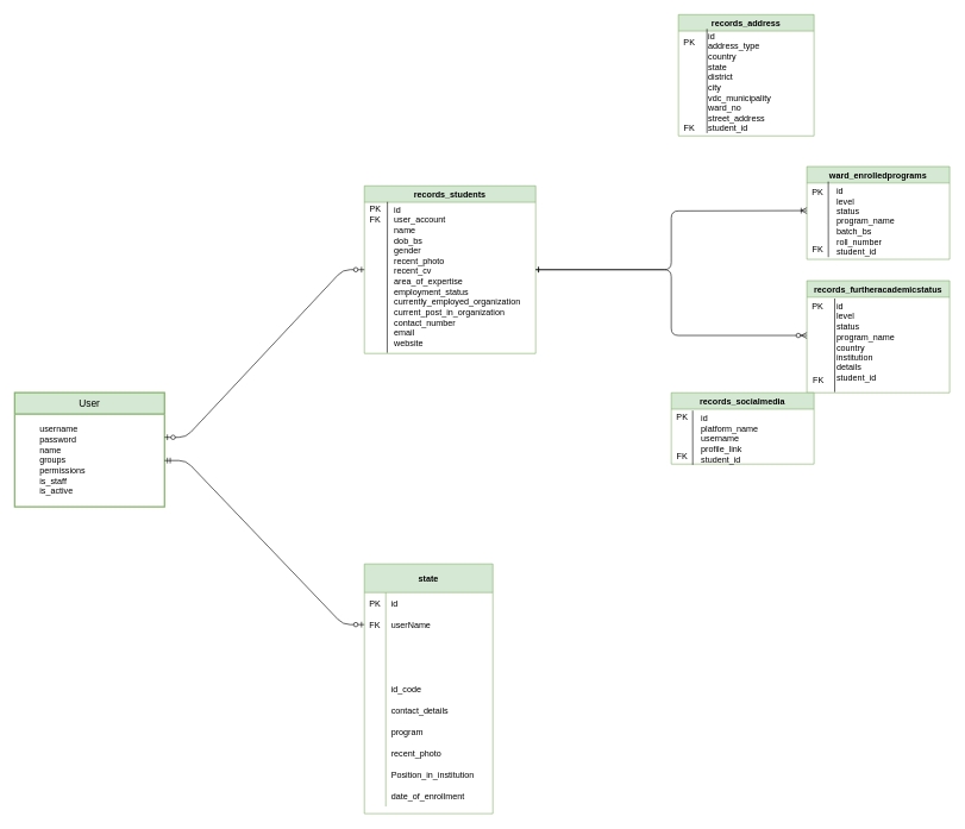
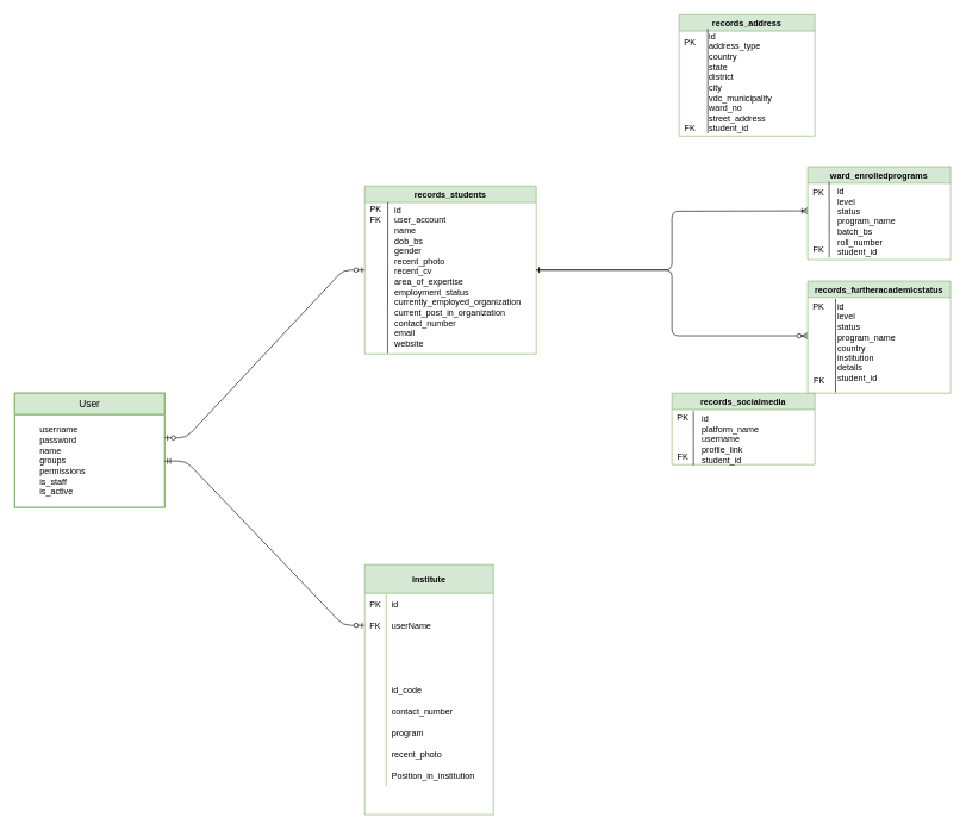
  <mxCell id="0" />
  <mxCell id="1" parent="0" />
  <mxCell id="2" value="records_students" style="swimlane;fillColor=#d5e8d4;strokeColor=#82b366;" parent="1" vertex="1"><mxGeometry x="510" y="260" width="240" height="235" as="geometry" /></mxCell>
  <mxCell id="3" value="&lt;div align=&quot;left&quot;&gt;id&lt;/div&gt;&lt;div align=&quot;left&quot;&gt;user_account&lt;/div&gt;&lt;div align=&quot;left&quot;&gt;name&lt;/div&gt;&lt;div align=&quot;left&quot;&gt;dob_bs&lt;/div&gt;&lt;div align=&quot;left&quot;&gt;gender&lt;/div&gt;&lt;div align=&quot;left&quot;&gt;recent_photo&lt;/div&gt;&lt;div align=&quot;left&quot;&gt;recent_cv&lt;/div&gt;&lt;div align=&quot;left&quot;&gt;area_of_expertise&lt;/div&gt;&lt;div align=&quot;left&quot;&gt;employment_status&lt;/div&gt;&lt;div align=&quot;left&quot;&gt;currently_employed_organization&lt;/div&gt;&lt;div align=&quot;left&quot;&gt;current_post_in_organization&lt;/div&gt;&lt;div align=&quot;left&quot;&gt;contact_number&lt;/div&gt;&lt;div align=&quot;left&quot;&gt;email&lt;/div&gt;&lt;div align=&quot;left&quot;&gt;website&lt;br&gt;&lt;/div&gt;" style="text;html=1;align=left;verticalAlign=middle;resizable=0;points=[];autosize=1;strokeColor=none;fillColor=none;" parent="2" vertex="1"><mxGeometry x="40" y="27" width="190" height="200" as="geometry" /></mxCell>
  <mxCell id="4" value="PK" style="text;html=1;align=center;verticalAlign=middle;resizable=0;points=[];autosize=1;strokeColor=none;fillColor=none;" parent="2" vertex="1"><mxGeometry y="22" width="30" height="20" as="geometry" /></mxCell>
  <mxCell id="5" value="FK" style="text;html=1;align=center;verticalAlign=middle;resizable=0;points=[];autosize=1;strokeColor=none;fillColor=none;" vertex="1" parent="2"><mxGeometry y="38" width="30" height="20" as="geometry" /></mxCell>
  <mxCell id="6" value="" style="endArrow=none;html=1;rounded=0;entryX=1.078;entryY=0.025;entryDx=0;entryDy=0;entryPerimeter=0;" parent="1" target="4" edge="1"><mxGeometry width="50" height="50" relative="1" as="geometry"><mxPoint x="542" y="494" as="sourcePoint" /><mxPoint x="542.92" y="302.99" as="targetPoint" /></mxGeometry></mxCell>
  <mxCell id="7" value="records_address" style="swimlane;fillColor=#d5e8d4;strokeColor=#82b366;" parent="1" vertex="1"><mxGeometry x="950" y="20" width="190" height="170" as="geometry" /></mxCell>
  <mxCell id="8" value="&lt;div&gt;id&lt;/div&gt;&lt;div&gt;address_type&lt;/div&gt;&lt;div&gt;country&lt;/div&gt;&lt;div&gt;state&lt;/div&gt;&lt;div&gt;district&lt;/div&gt;&lt;div&gt;city&lt;/div&gt;&lt;div&gt;vdc_municipality&lt;/div&gt;&lt;div&gt;ward_no&lt;/div&gt;&lt;div&gt;street_address&lt;/div&gt;&lt;div&gt;student_id&lt;br&gt;&lt;/div&gt;" style="text;html=1;align=left;verticalAlign=middle;resizable=0;points=[];autosize=1;strokeColor=none;fillColor=none;" parent="7" vertex="1"><mxGeometry x="40" y="20" width="100" height="150" as="geometry" /></mxCell>
  <mxCell id="9" value="PK" style="text;html=1;align=center;verticalAlign=middle;resizable=0;points=[];autosize=1;strokeColor=none;fillColor=none;" parent="7" vertex="1"><mxGeometry y="30" width="30" height="20" as="geometry" /></mxCell>
  <mxCell id="10" value="FK" style="text;html=1;align=center;verticalAlign=middle;resizable=0;points=[];autosize=1;strokeColor=none;fillColor=none;" parent="7" vertex="1"><mxGeometry y="150" width="30" height="20" as="geometry" /></mxCell>
  <mxCell id="11" value="" style="endArrow=none;html=1;rounded=0;entryX=-0.006;entryY=0.021;entryDx=0;entryDy=0;entryPerimeter=0;" parent="7" edge="1"><mxGeometry width="50" height="50" relative="1" as="geometry"><mxPoint x="40.08" y="166.01" as="sourcePoint" /><mxPoint x="40.0" y="20.0" as="targetPoint" /></mxGeometry></mxCell>
  <mxCell id="12" value="records_furtheracademicstatus" style="swimlane;fillColor=#d5e8d4;strokeColor=#82b366;" parent="1" vertex="1"><mxGeometry x="1130" y="393" width="200" height="157" as="geometry" /></mxCell>
  <mxCell id="13" value="&lt;div&gt;&lt;br&gt;&lt;/div&gt;" style="text;html=1;align=left;verticalAlign=middle;resizable=0;points=[];autosize=1;strokeColor=none;fillColor=none;" parent="12" vertex="1"><mxGeometry x="40" y="82" width="20" height="20" as="geometry" /></mxCell>
  <mxCell id="14" value="&lt;div align=&quot;left&quot;&gt;id&lt;/div&gt;&lt;div align=&quot;left&quot;&gt;level&lt;/div&gt;&lt;div align=&quot;left&quot;&gt;status&lt;/div&gt;&lt;div align=&quot;left&quot;&gt;program_name&lt;/div&gt;&lt;div align=&quot;left&quot;&gt;country&lt;/div&gt;&lt;div align=&quot;left&quot;&gt;institution&lt;/div&gt;&lt;div align=&quot;left&quot;&gt;details&lt;/div&gt;&lt;div align=&quot;left&quot;&gt;student_id&lt;br&gt;&lt;/div&gt;" style="text;html=1;align=left;verticalAlign=middle;resizable=0;points=[];autosize=1;strokeColor=none;fillColor=none;" parent="12" vertex="1"><mxGeometry x="40" y="26" width="90" height="120" as="geometry" /></mxCell>
  <mxCell id="15" value="PK" style="text;html=1;align=center;verticalAlign=middle;resizable=0;points=[];autosize=1;strokeColor=none;fillColor=none;" parent="12" vertex="1"><mxGeometry y="27" width="30" height="20" as="geometry" /></mxCell>
  <mxCell id="16" value="FK" style="text;html=1;align=center;verticalAlign=middle;resizable=0;points=[];autosize=1;strokeColor=none;fillColor=none;" parent="12" vertex="1"><mxGeometry x="1" y="129" width="30" height="20" as="geometry" /></mxCell>
  <mxCell id="17" value="" style="endArrow=none;html=1;rounded=0;exitX=-0.011;exitY=1.017;exitDx=0;exitDy=0;exitPerimeter=0;" parent="1" edge="1"><mxGeometry width="50" height="50" relative="1" as="geometry"><mxPoint x="1169.01" y="549.04" as="sourcePoint" /><mxPoint x="1169" y="418" as="targetPoint" /></mxGeometry></mxCell>
  <mxCell id="18" value="ward_enrolledprograms" style="swimlane;fillColor=#d5e8d4;strokeColor=#82b366;" parent="1" vertex="1"><mxGeometry x="1130" y="233" width="200" height="130" as="geometry" /></mxCell>
  <mxCell id="19" value="&lt;div&gt;&lt;br&gt;&lt;/div&gt;" style="text;html=1;align=left;verticalAlign=middle;resizable=0;points=[];autosize=1;strokeColor=none;fillColor=none;" parent="18" vertex="1"><mxGeometry x="40" y="82" width="20" height="20" as="geometry" /></mxCell>
  <mxCell id="20" value="&lt;div align=&quot;left&quot;&gt;id&lt;/div&gt;&lt;div align=&quot;left&quot;&gt;level&lt;/div&gt;&lt;div align=&quot;left&quot;&gt;status&lt;/div&gt;&lt;div align=&quot;left&quot;&gt;program_name&lt;/div&gt;&lt;div align=&quot;left&quot;&gt;batch_bs&lt;/div&gt;&lt;div align=&quot;left&quot;&gt;roll_number&lt;/div&gt;&lt;div align=&quot;left&quot;&gt;student_id&lt;br&gt;&lt;/div&gt;" style="text;html=1;align=left;verticalAlign=middle;resizable=0;points=[];autosize=1;strokeColor=none;fillColor=none;" parent="18" vertex="1"><mxGeometry x="40" y="27" width="90" height="100" as="geometry" /></mxCell>
  <mxCell id="21" value="PK" style="text;html=1;align=center;verticalAlign=middle;resizable=0;points=[];autosize=1;strokeColor=none;fillColor=none;" parent="18" vertex="1"><mxGeometry y="27" width="30" height="20" as="geometry" /></mxCell>
  <mxCell id="22" value="FK" style="text;html=1;align=center;verticalAlign=middle;resizable=0;points=[];autosize=1;strokeColor=none;fillColor=none;" parent="18" vertex="1"><mxGeometry y="107" width="30" height="20" as="geometry" /></mxCell>
  <mxCell id="23" value="" style="endArrow=none;html=1;rounded=0;entryX=-0.006;entryY=0.021;entryDx=0;entryDy=0;entryPerimeter=0;" parent="18" edge="1"><mxGeometry width="50" height="50" relative="1" as="geometry"><mxPoint x="30.08" y="127" as="sourcePoint" /><mxPoint x="30.0" y="20.99" as="targetPoint" /></mxGeometry></mxCell>
  <mxCell id="24" value="records_socialmedia" style="swimlane;fillColor=#d5e8d4;strokeColor=#82b366;" parent="1" vertex="1"><mxGeometry x="940" y="550" width="200" height="100" as="geometry" /></mxCell>
  <mxCell id="25" value="&lt;div&gt;&lt;br&gt;&lt;/div&gt;" style="text;html=1;align=left;verticalAlign=middle;resizable=0;points=[];autosize=1;strokeColor=none;fillColor=none;" parent="24" vertex="1"><mxGeometry x="40" y="85" width="20" height="20" as="geometry" /></mxCell>
  <mxCell id="26" value="&lt;div align=&quot;left&quot;&gt;id&lt;/div&gt;&lt;div align=&quot;left&quot;&gt;platform_name&lt;/div&gt;&lt;div align=&quot;left&quot;&gt;username&lt;/div&gt;&lt;div align=&quot;left&quot;&gt;profile_link&lt;/div&gt;&lt;div align=&quot;left&quot;&gt;student_id&lt;br&gt;&lt;/div&gt;" style="text;html=1;align=left;verticalAlign=middle;resizable=0;points=[];autosize=1;strokeColor=none;fillColor=none;" parent="24" vertex="1"><mxGeometry x="40" y="25" width="90" height="80" as="geometry" /></mxCell>
  <mxCell id="27" value="FK" style="text;html=1;align=center;verticalAlign=middle;resizable=0;points=[];autosize=1;strokeColor=none;fillColor=none;" parent="24" vertex="1"><mxGeometry y="80" width="30" height="20" as="geometry" /></mxCell>
  <mxCell id="28" value="PK" style="text;html=1;align=center;verticalAlign=middle;resizable=0;points=[];autosize=1;strokeColor=none;fillColor=none;" parent="24" vertex="1"><mxGeometry y="25" width="30" height="20" as="geometry" /></mxCell>
  <mxCell id="29" value="" style="endArrow=none;html=1;rounded=0;entryX=-0.006;entryY=0.021;entryDx=0;entryDy=0;entryPerimeter=0;" parent="24" edge="1"><mxGeometry width="50" height="50" relative="1" as="geometry"><mxPoint x="30.08" y="101.01" as="sourcePoint" /><mxPoint x="30.0" y="25" as="targetPoint" /></mxGeometry></mxCell>
  <mxCell id="30" value="" style="edgeStyle=orthogonalEdgeStyle;fontSize=12;html=1;endArrow=ERoneToMany;startArrow=ERone;endFill=0;startFill=0;" edge="1" parent="1" source="2"><mxGeometry width="100" height="100" relative="1" as="geometry"><mxPoint x="770" y="520" as="sourcePoint" /><mxPoint x="1130" y="294.714" as="targetPoint" /></mxGeometry></mxCell>
  <mxCell id="31" value="" style="fontSize=12;html=1;endArrow=ERone;startArrow=ERzeroToMany;edgeStyle=orthogonalEdgeStyle;endFill=0;entryX=1;entryY=0.5;entryDx=0;entryDy=0;" edge="1" parent="1" target="2"><mxGeometry width="100" height="100" relative="1" as="geometry"><mxPoint x="1130" y="469.714" as="sourcePoint" /><mxPoint x="750" y="400" as="targetPoint" /><Array as="points"><mxPoint x="940" y="470" /><mxPoint x="940" y="378" /><mxPoint x="750" y="378" /></Array></mxGeometry></mxCell>
  <mxCell id="32" value="User" style="swimlane;childLayout=stackLayout;horizontal=1;startSize=30;horizontalStack=0;rounded=0;fontSize=14;fontStyle=0;strokeWidth=2;resizeParent=0;resizeLast=1;shadow=0;dashed=0;align=center;fillColor=#d5e8d4;strokeColor=#82b366;" vertex="1" parent="1"><mxGeometry x="20" y="550" width="210" height="160" as="geometry" /></mxCell>
  <mxCell id="33" value="&lt;span&gt;&amp;nbsp; &amp;nbsp; &amp;nbsp; &amp;nbsp; &amp;nbsp; username&lt;/span&gt;&lt;br style=&quot;padding: 0px ; margin: 0px&quot;&gt;&lt;span&gt;&amp;nbsp; &amp;nbsp; &amp;nbsp; &amp;nbsp; &amp;nbsp; password&lt;/span&gt;&lt;br style=&quot;padding: 0px ; margin: 0px&quot;&gt;&lt;span&gt;&amp;nbsp; &amp;nbsp; &amp;nbsp; &amp;nbsp; &amp;nbsp; name&lt;/span&gt;&lt;br style=&quot;padding: 0px ; margin: 0px&quot;&gt;&lt;span&gt;&amp;nbsp; &amp;nbsp; &amp;nbsp; &amp;nbsp; &amp;nbsp; groups&lt;/span&gt;&lt;br style=&quot;padding: 0px ; margin: 0px&quot;&gt;&lt;span&gt;&amp;nbsp; &amp;nbsp; &amp;nbsp; &amp;nbsp; &amp;nbsp; permissions&lt;/span&gt;&lt;br style=&quot;padding: 0px ; margin: 0px&quot;&gt;&lt;span&gt;&amp;nbsp; &amp;nbsp; &amp;nbsp; &amp;nbsp; &amp;nbsp; is_staff&lt;/span&gt;&lt;br style=&quot;padding: 0px ; margin: 0px&quot;&gt;&lt;span&gt;&amp;nbsp; &amp;nbsp; &amp;nbsp; &amp;nbsp; &amp;nbsp; is_active&lt;/span&gt;" style="text;html=1;strokeColor=none;fillColor=none;align=left;verticalAlign=middle;whiteSpace=wrap;rounded=0;" vertex="1" parent="32"><mxGeometry y="30" width="210" height="130" as="geometry" /></mxCell>
  <mxCell id="34" value="" style="edgeStyle=entityRelationEdgeStyle;fontSize=12;html=1;endArrow=ERzeroToOne;startArrow=ERmandOne;exitX=1;exitY=0.5;exitDx=0;exitDy=0;endFill=1;entryX=0;entryY=0.5;entryDx=0;entryDy=0;" edge="1" parent="1" source="33" target="40"><mxGeometry width="100" height="100" relative="1" as="geometry"><mxPoint x="790" y="780" as="sourcePoint" /><mxPoint x="510" y="855" as="targetPoint" /></mxGeometry></mxCell>
  <mxCell id="35" value="" style="edgeStyle=entityRelationEdgeStyle;fontSize=12;html=1;endArrow=ERzeroToOne;endFill=1;entryX=0;entryY=0.5;entryDx=0;entryDy=0;exitX=1;exitY=0.25;exitDx=0;exitDy=0;startArrow=ERzeroToOne;startFill=1;" edge="1" parent="1" source="33" target="2"><mxGeometry width="100" height="100" relative="1" as="geometry"><mxPoint x="790" y="780" as="sourcePoint" /><mxPoint x="890" y="680" as="targetPoint" /></mxGeometry></mxCell>
- <mxCell id="36" value="state" style="shape=table;startSize=40;container=1;collapsible=1;childLayout=tableLayout;fixedRows=1;rowLines=0;fontStyle=1;align=center;resizeLast=1;rounded=0;fillColor=#d5e8d4;strokeColor=#82b366;" vertex="1" parent="1"><mxGeometry x="510" y="790" width="180" height="350" as="geometry" /></mxCell>
+ <mxCell id="36" value="institute" style="shape=table;startSize=40;container=1;collapsible=1;childLayout=tableLayout;fixedRows=1;rowLines=0;fontStyle=1;align=center;resizeLast=1;rounded=0;fillColor=#d5e8d4;strokeColor=#82b366;" vertex="1" parent="1"><mxGeometry x="510" y="790" width="180" height="350" as="geometry" /></mxCell>
  <mxCell id="37" value="" style="shape=partialRectangle;collapsible=0;dropTarget=0;pointerEvents=0;fillColor=none;top=0;left=0;bottom=0;right=0;points=[[0,0.5],[1,0.5]];portConstraint=eastwest;" vertex="1" parent="36"><mxGeometry y="40" width="180" height="30" as="geometry" /></mxCell>
  <mxCell id="38" value="PK" style="shape=partialRectangle;connectable=0;fillColor=none;top=0;left=0;bottom=0;right=0;editable=1;overflow=hidden;" vertex="1" parent="37"><mxGeometry width="30" height="30" as="geometry" /></mxCell>
  <mxCell id="39" value="id" style="shape=partialRectangle;connectable=0;fillColor=none;top=0;left=0;bottom=0;right=0;align=left;spacingLeft=6;overflow=hidden;" vertex="1" parent="37"><mxGeometry x="30" width="150" height="30" as="geometry" /></mxCell>
  <mxCell id="40" value="" style="shape=partialRectangle;collapsible=0;dropTarget=0;pointerEvents=0;fillColor=none;top=0;left=0;bottom=0;right=0;points=[[0,0.5],[1,0.5]];portConstraint=eastwest;" vertex="1" parent="36"><mxGeometry y="70" width="180" height="30" as="geometry" /></mxCell>
  <mxCell id="41" value="FK" style="shape=partialRectangle;connectable=0;fillColor=none;top=0;left=0;bottom=0;right=0;editable=1;overflow=hidden;" vertex="1" parent="40"><mxGeometry width="30" height="30" as="geometry" /></mxCell>
  <mxCell id="42" value="userName" style="shape=partialRectangle;connectable=0;fillColor=none;top=0;left=0;bottom=0;right=0;align=left;spacingLeft=6;overflow=hidden;" vertex="1" parent="40"><mxGeometry x="30" width="150" height="30" as="geometry" /></mxCell>
  <mxCell id="43" value="" style="shape=partialRectangle;collapsible=0;dropTarget=0;pointerEvents=0;fillColor=none;top=0;left=0;bottom=0;right=0;points=[[0,0.5],[1,0.5]];portConstraint=eastwest;" vertex="1" parent="36"><mxGeometry y="100" width="180" height="30" as="geometry" /></mxCell>
  <mxCell id="44" value="" style="shape=partialRectangle;connectable=0;fillColor=none;top=0;left=0;bottom=0;right=0;editable=1;overflow=hidden;" vertex="1" parent="43"><mxGeometry width="30" height="30" as="geometry" /></mxCell>
  <mxCell id="45" value="" style="shape=partialRectangle;collapsible=0;dropTarget=0;pointerEvents=0;fillColor=none;top=0;left=0;bottom=0;right=0;points=[[0,0.5],[1,0.5]];portConstraint=eastwest;" vertex="1" parent="36"><mxGeometry y="130" width="180" height="30" as="geometry" /></mxCell>
  <mxCell id="46" value="" style="shape=partialRectangle;connectable=0;fillColor=none;top=0;left=0;bottom=0;right=0;editable=1;overflow=hidden;" vertex="1" parent="45"><mxGeometry width="30" height="30" as="geometry" /></mxCell>
  <mxCell id="47" value="" style="shape=partialRectangle;collapsible=0;dropTarget=0;pointerEvents=0;fillColor=none;top=0;left=0;bottom=0;right=0;points=[[0,0.5],[1,0.5]];portConstraint=eastwest;" vertex="1" parent="36"><mxGeometry y="160" width="180" height="30" as="geometry" /></mxCell>
  <mxCell id="48" value="" style="shape=partialRectangle;connectable=0;fillColor=none;top=0;left=0;bottom=0;right=0;editable=1;overflow=hidden;" vertex="1" parent="47"><mxGeometry width="30" height="30" as="geometry" /></mxCell>
  <mxCell id="49" value="id_code" style="shape=partialRectangle;connectable=0;fillColor=none;top=0;left=0;bottom=0;right=0;align=left;spacingLeft=6;overflow=hidden;" vertex="1" parent="47"><mxGeometry x="30" width="150" height="30" as="geometry" /></mxCell>
  <mxCell id="50" value="" style="shape=partialRectangle;collapsible=0;dropTarget=0;pointerEvents=0;fillColor=none;top=0;left=0;bottom=0;right=0;points=[[0,0.5],[1,0.5]];portConstraint=eastwest;" vertex="1" parent="36"><mxGeometry y="190" width="180" height="30" as="geometry" /></mxCell>
  <mxCell id="51" value="" style="shape=partialRectangle;connectable=0;fillColor=none;top=0;left=0;bottom=0;right=0;editable=1;overflow=hidden;" vertex="1" parent="50"><mxGeometry width="30" height="30" as="geometry" /></mxCell>
- <mxCell id="52" value="contact_details" style="shape=partialRectangle;connectable=0;fillColor=none;top=0;left=0;bottom=0;right=0;align=left;spacingLeft=6;overflow=hidden;" vertex="1" parent="50"><mxGeometry x="30" width="150" height="30" as="geometry" /></mxCell>
+ <mxCell id="52" value="contact_number" style="shape=partialRectangle;connectable=0;fillColor=none;top=0;left=0;bottom=0;right=0;align=left;spacingLeft=6;overflow=hidden;" vertex="1" parent="50"><mxGeometry x="30" width="150" height="30" as="geometry" /></mxCell>
  <mxCell id="53" value="" style="shape=partialRectangle;collapsible=0;dropTarget=0;pointerEvents=0;fillColor=none;top=0;left=0;bottom=0;right=0;points=[[0,0.5],[1,0.5]];portConstraint=eastwest;" vertex="1" parent="36"><mxGeometry y="220" width="180" height="30" as="geometry" /></mxCell>
  <mxCell id="54" value="" style="shape=partialRectangle;connectable=0;fillColor=none;top=0;left=0;bottom=0;right=0;editable=1;overflow=hidden;" vertex="1" parent="53"><mxGeometry width="30" height="30" as="geometry" /></mxCell>
  <mxCell id="55" value="program" style="shape=partialRectangle;connectable=0;fillColor=none;top=0;left=0;bottom=0;right=0;align=left;spacingLeft=6;overflow=hidden;" vertex="1" parent="53"><mxGeometry x="30" width="150" height="30" as="geometry" /></mxCell>
  <mxCell id="56" value="" style="shape=partialRectangle;collapsible=0;dropTarget=0;pointerEvents=0;fillColor=none;top=0;left=0;bottom=0;right=0;points=[[0,0.5],[1,0.5]];portConstraint=eastwest;" vertex="1" parent="36"><mxGeometry y="250" width="180" height="30" as="geometry" /></mxCell>
  <mxCell id="57" value="" style="shape=partialRectangle;connectable=0;fillColor=none;top=0;left=0;bottom=0;right=0;editable=1;overflow=hidden;" vertex="1" parent="56"><mxGeometry width="30" height="30" as="geometry" /></mxCell>
  <mxCell id="58" value="recent_photo" style="shape=partialRectangle;connectable=0;fillColor=none;top=0;left=0;bottom=0;right=0;align=left;spacingLeft=6;overflow=hidden;" vertex="1" parent="56"><mxGeometry x="30" width="150" height="30" as="geometry" /></mxCell>
  <mxCell id="59" value="" style="shape=partialRectangle;collapsible=0;dropTarget=0;pointerEvents=0;fillColor=none;top=0;left=0;bottom=0;right=0;points=[[0,0.5],[1,0.5]];portConstraint=eastwest;" vertex="1" parent="36"><mxGeometry y="280" width="180" height="30" as="geometry" /></mxCell>
  <mxCell id="60" value="" style="shape=partialRectangle;connectable=0;fillColor=none;top=0;left=0;bottom=0;right=0;editable=1;overflow=hidden;" vertex="1" parent="59"><mxGeometry width="30" height="30" as="geometry" /></mxCell>
  <mxCell id="61" value="Position_in_institution" style="shape=partialRectangle;connectable=0;fillColor=none;top=0;left=0;bottom=0;right=0;align=left;spacingLeft=6;overflow=hidden;" vertex="1" parent="59"><mxGeometry x="30" width="150" height="30" as="geometry" /></mxCell>
  <mxCell id="62" value="" style="shape=partialRectangle;collapsible=0;dropTarget=0;pointerEvents=0;fillColor=none;top=0;left=0;bottom=0;right=0;points=[[0,0.5],[1,0.5]];portConstraint=eastwest;" vertex="1" parent="36"><mxGeometry y="310" width="180" height="30" as="geometry" /></mxCell>
  <mxCell id="63" value="" style="shape=partialRectangle;connectable=0;fillColor=none;top=0;left=0;bottom=0;right=0;editable=1;overflow=hidden;" vertex="1" parent="62"><mxGeometry width="30" height="30" as="geometry" /></mxCell>
- <mxCell id="64" value="date_of_enrollment" style="shape=partialRectangle;connectable=0;fillColor=none;top=0;left=0;bottom=0;right=0;align=left;spacingLeft=6;overflow=hidden;" vertex="1" parent="62"><mxGeometry x="30" width="150" height="30" as="geometry" /></mxCell>
